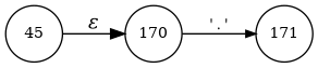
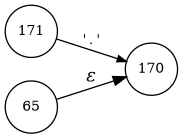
  digraph {
    rankdir=LR
    node [fixedsize=true fontsize=11 peripheries=1 shape=circle]
    n1 [label=170 width=.55]
    n2 [label=171 width=.55]
-   n3 [label=45 width=.55]
-   n1 -> n2 [arrowhead=normal arrowsize=.7 fontname=Courier fontsize=11 label="'.'"]
+   n3 [label=65 width=.55]
+   n2 -> n1 [arrowhead=normal arrowsize=.7 fontname=Courier fontsize=11 label="'.'"]
    n3 -> n1 [fontname="Times-Italic" label="&epsilon;"]
  }
